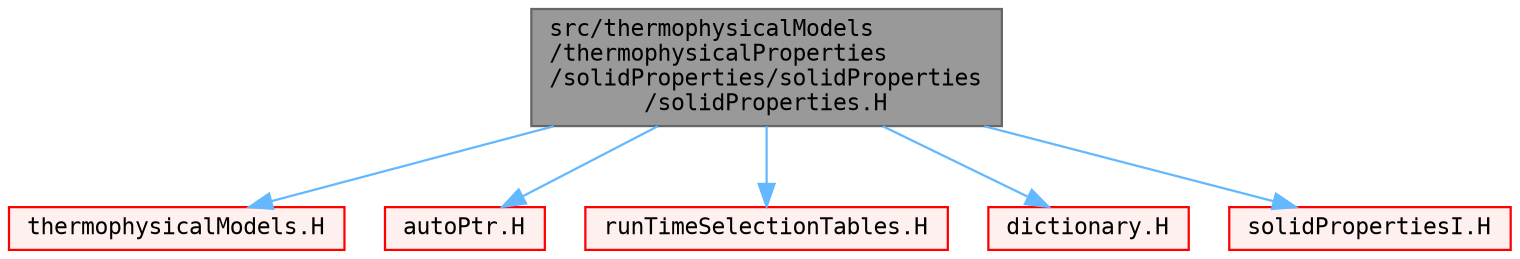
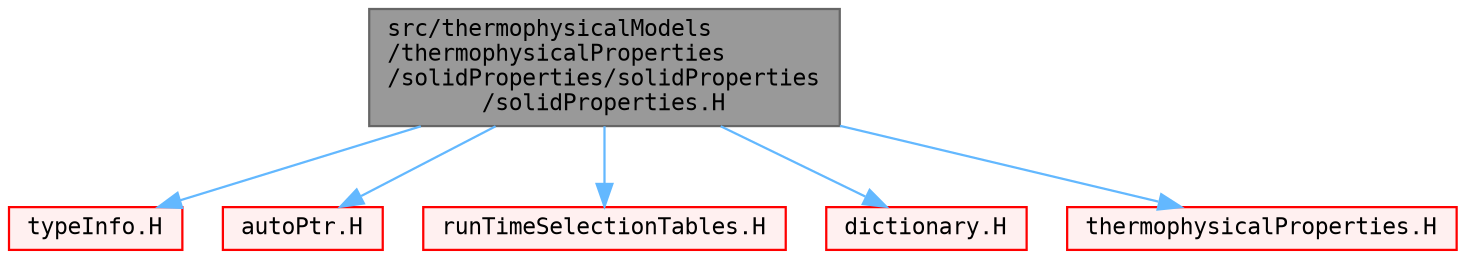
  digraph {
    fontname="DejaVu Sans Mono"
    node [color=red fillcolor="#FFF0F0" fontname="DejaVu Sans Mono" fontsize=10 shape=box style=filled]
    edge [color=steelblue1 fontname="DejaVu Sans Mono" fontsize=10 labelfontname=Helvetica labelfontsize=10 style=solid]
    n1 [color=gray40 fillcolor=grey60 fontcolor=black height=0.2 label="src/thermophysicalModels\l/thermophysicalProperties\l/solidProperties/solidProperties\l/solidProperties.H" width=0.4]
-   n2 [height=0.2 label="thermophysicalModels.H" width=0.4]
+   n2 [height=0.2 label="typeInfo.H" width=0.4]
    n3 [height=0.2 label="autoPtr.H" width=0.4]
    n4 [height=0.2 label="runTimeSelectionTables.H" width=0.4]
    n5 [height=0.2 label="dictionary.H" width=0.4]
-   n6 [height=0.2 label="solidPropertiesI.H" width=0.4]
+   n6 [height=0.2 label="thermophysicalProperties.H" width=0.4]
    n1 -> n2
    n1 -> n3
    n1 -> n4
    n1 -> n5
    n1 -> n6
  }
